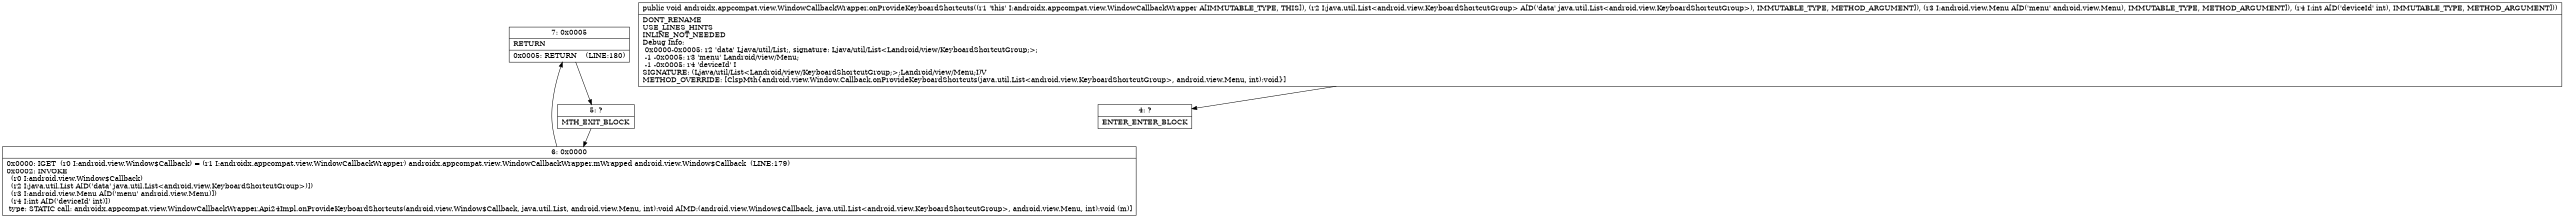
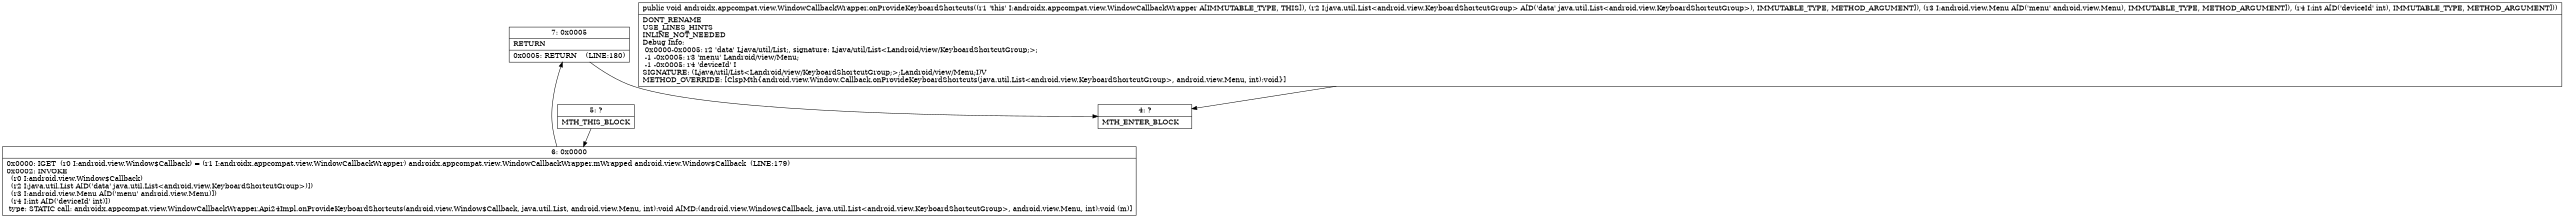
  digraph {
    node [shape=record]
-   n1 [label="{4\:\ ?|ENTER_ENTER_BLOCK\l}"]
+   n1 [label="{4\:\ ?|MTH_ENTER_BLOCK\l}"]
    n2 [label="{6\:\ 0x0000|0x0000: IGET  (r0 I:android.view.Window$Callback) = (r1 I:androidx.appcompat.view.WindowCallbackWrapper) androidx.appcompat.view.WindowCallbackWrapper.mWrapped android.view.Window$Callback  (LINE:179)\l0x0002: INVOKE  \l  (r0 I:android.view.Window$Callback)\l  (r2 I:java.util.List A[D('data' java.util.List\<android.view.KeyboardShortcutGroup\>)])\l  (r3 I:android.view.Menu A[D('menu' android.view.Menu)])\l  (r4 I:int A[D('deviceId' int)])\l type: STATIC call: androidx.appcompat.view.WindowCallbackWrapper.Api24Impl.onProvideKeyboardShortcuts(android.view.Window$Callback, java.util.List, android.view.Menu, int):void A[MD:(android.view.Window$Callback, java.util.List\<android.view.KeyboardShortcutGroup\>, android.view.Menu, int):void (m)]\l}"]
    n3 [label="{7\:\ 0x0005|RETURN\l|0x0005: RETURN    (LINE:180)\l}"]
-   n4 [label="{5\:\ ?|MTH_EXIT_BLOCK\l}"]
+   n4 [label="{5\:\ ?|MTH_THIS_BLOCK\l}"]
    n5 [label="{public void androidx.appcompat.view.WindowCallbackWrapper.onProvideKeyboardShortcuts((r1 'this' I:androidx.appcompat.view.WindowCallbackWrapper A[IMMUTABLE_TYPE, THIS]), (r2 I:java.util.List\<android.view.KeyboardShortcutGroup\> A[D('data' java.util.List\<android.view.KeyboardShortcutGroup\>), IMMUTABLE_TYPE, METHOD_ARGUMENT]), (r3 I:android.view.Menu A[D('menu' android.view.Menu), IMMUTABLE_TYPE, METHOD_ARGUMENT]), (r4 I:int A[D('deviceId' int), IMMUTABLE_TYPE, METHOD_ARGUMENT]))  | DONT_RENAME\lUSE_LINES_HINTS\lINLINE_NOT_NEEDED\lDebug Info:\l  0x0000\-0x0005: r2 'data' Ljava\/util\/List;, signature: Ljava\/util\/List\<Landroid\/view\/KeyboardShortcutGroup;\>;\l  \-1 \-0x0005: r3 'menu' Landroid\/view\/Menu;\l  \-1 \-0x0005: r4 'deviceId' I\lSIGNATURE: (Ljava\/util\/List\<Landroid\/view\/KeyboardShortcutGroup;\>;Landroid\/view\/Menu;I)V\lMETHOD_OVERRIDE: [ClspMth\{android.view.Window.Callback.onProvideKeyboardShortcuts(java.util.List\<android.view.KeyboardShortcutGroup\>, android.view.Menu, int):void\}]\l}"]
    n2 -> n3
-   n3 -> n4
+   n3 -> n1
    n4 -> n2
    n5 -> n1
  }
